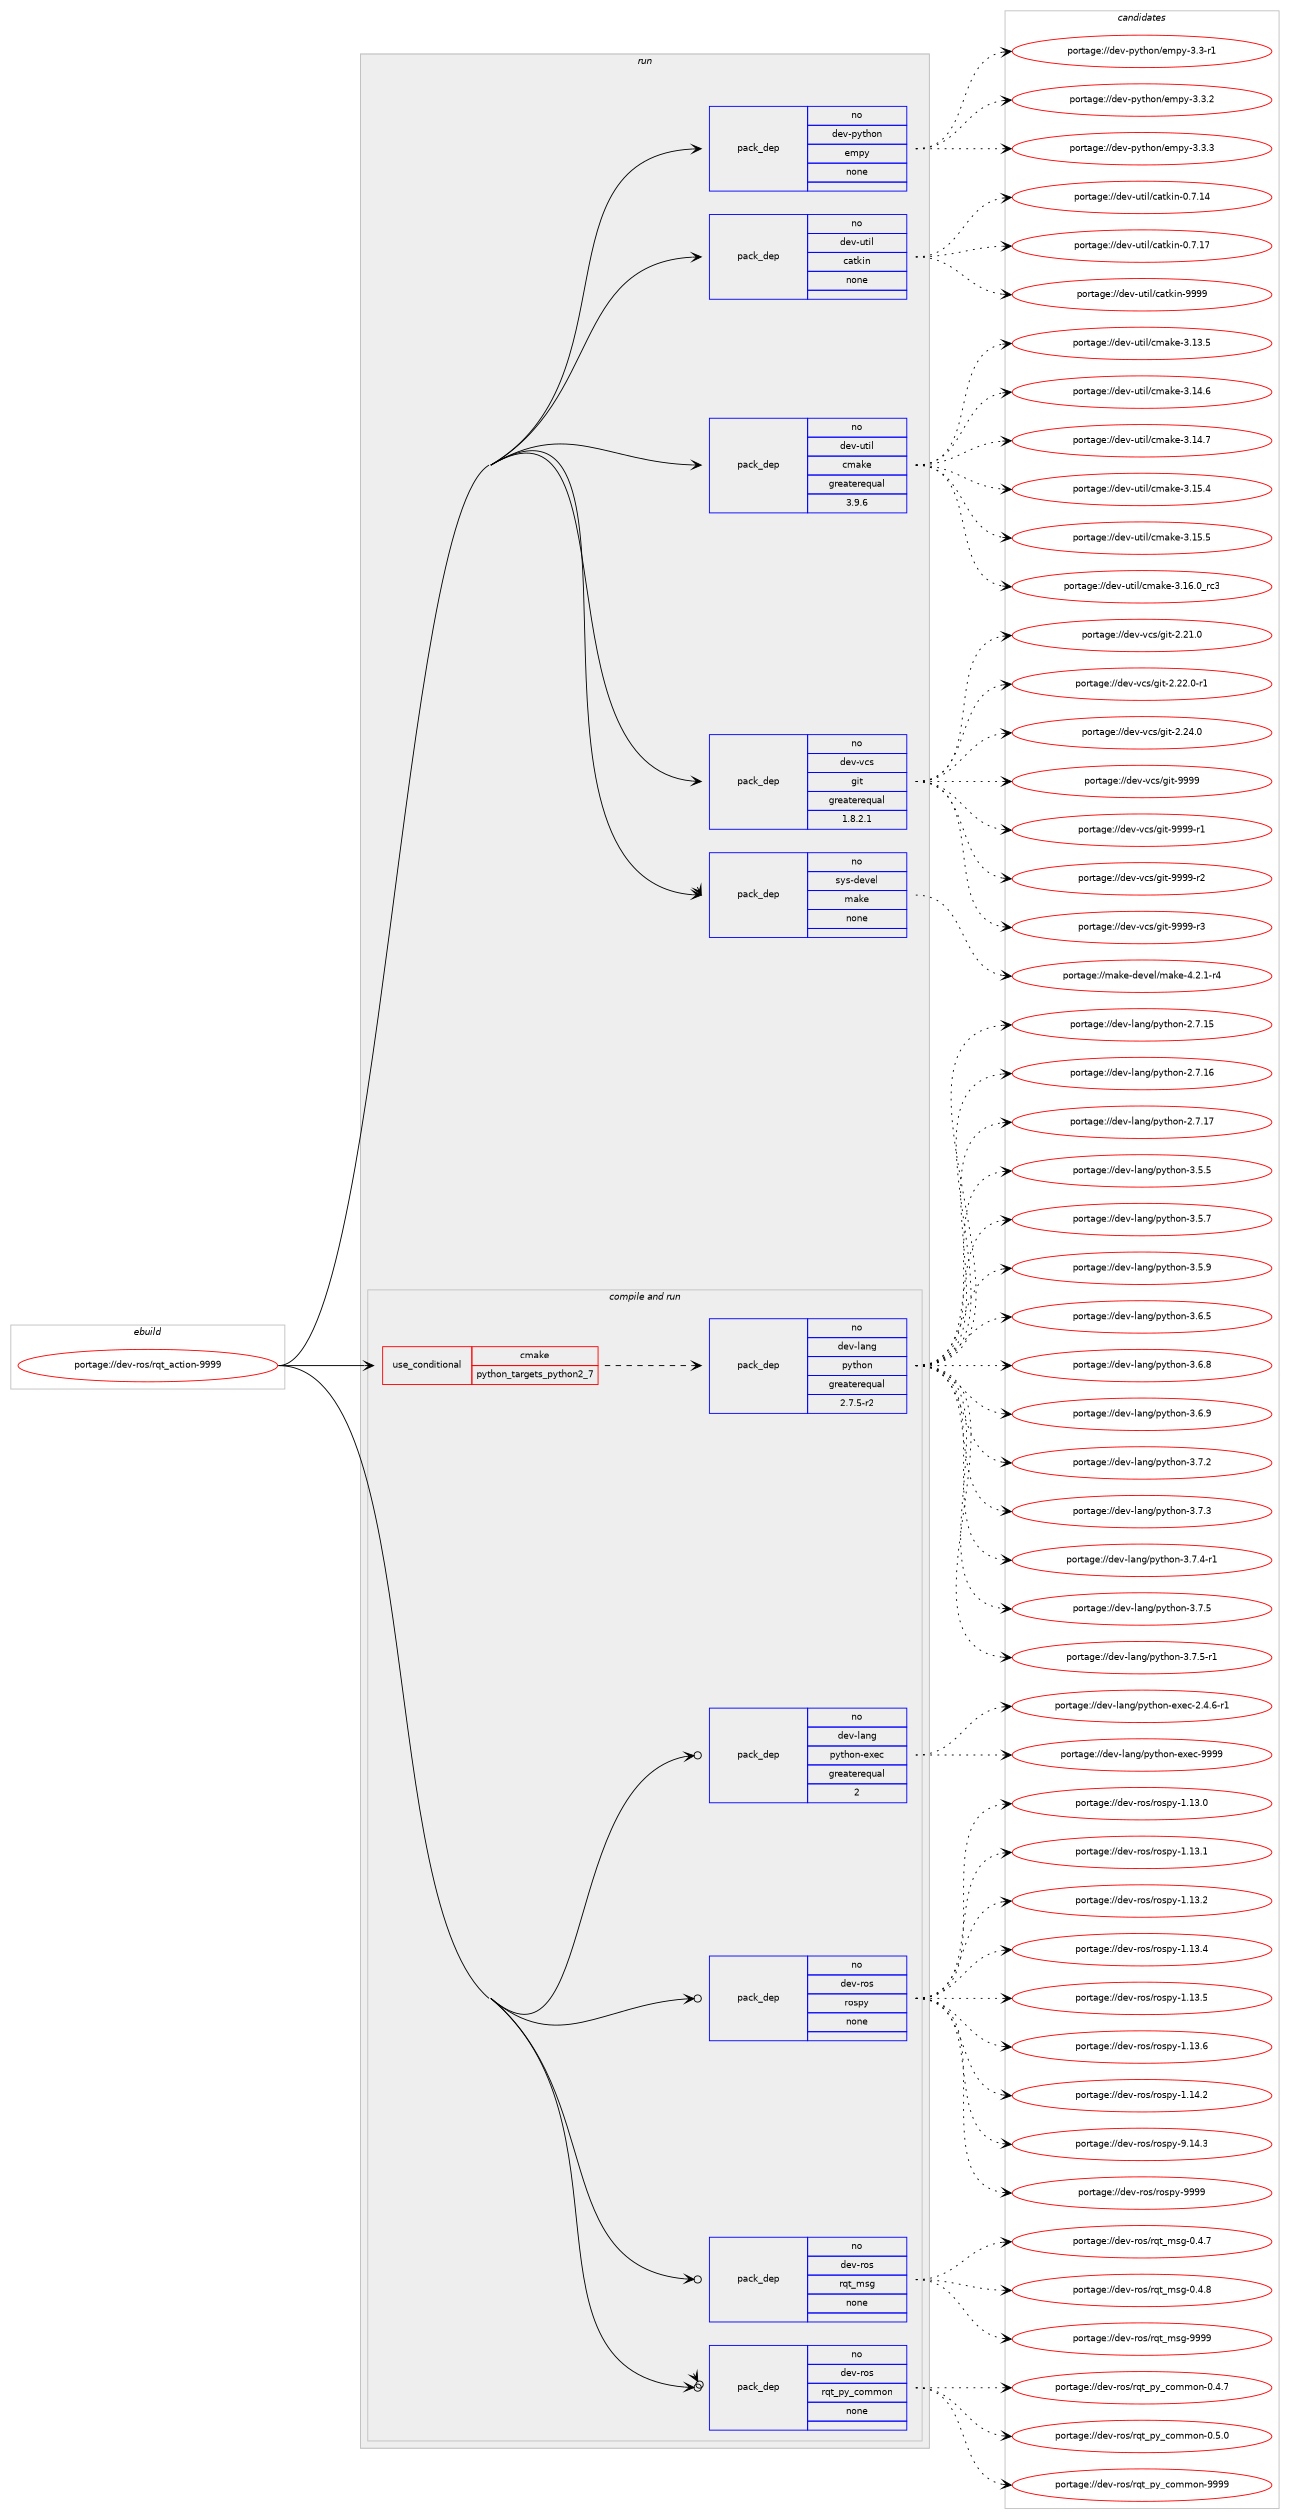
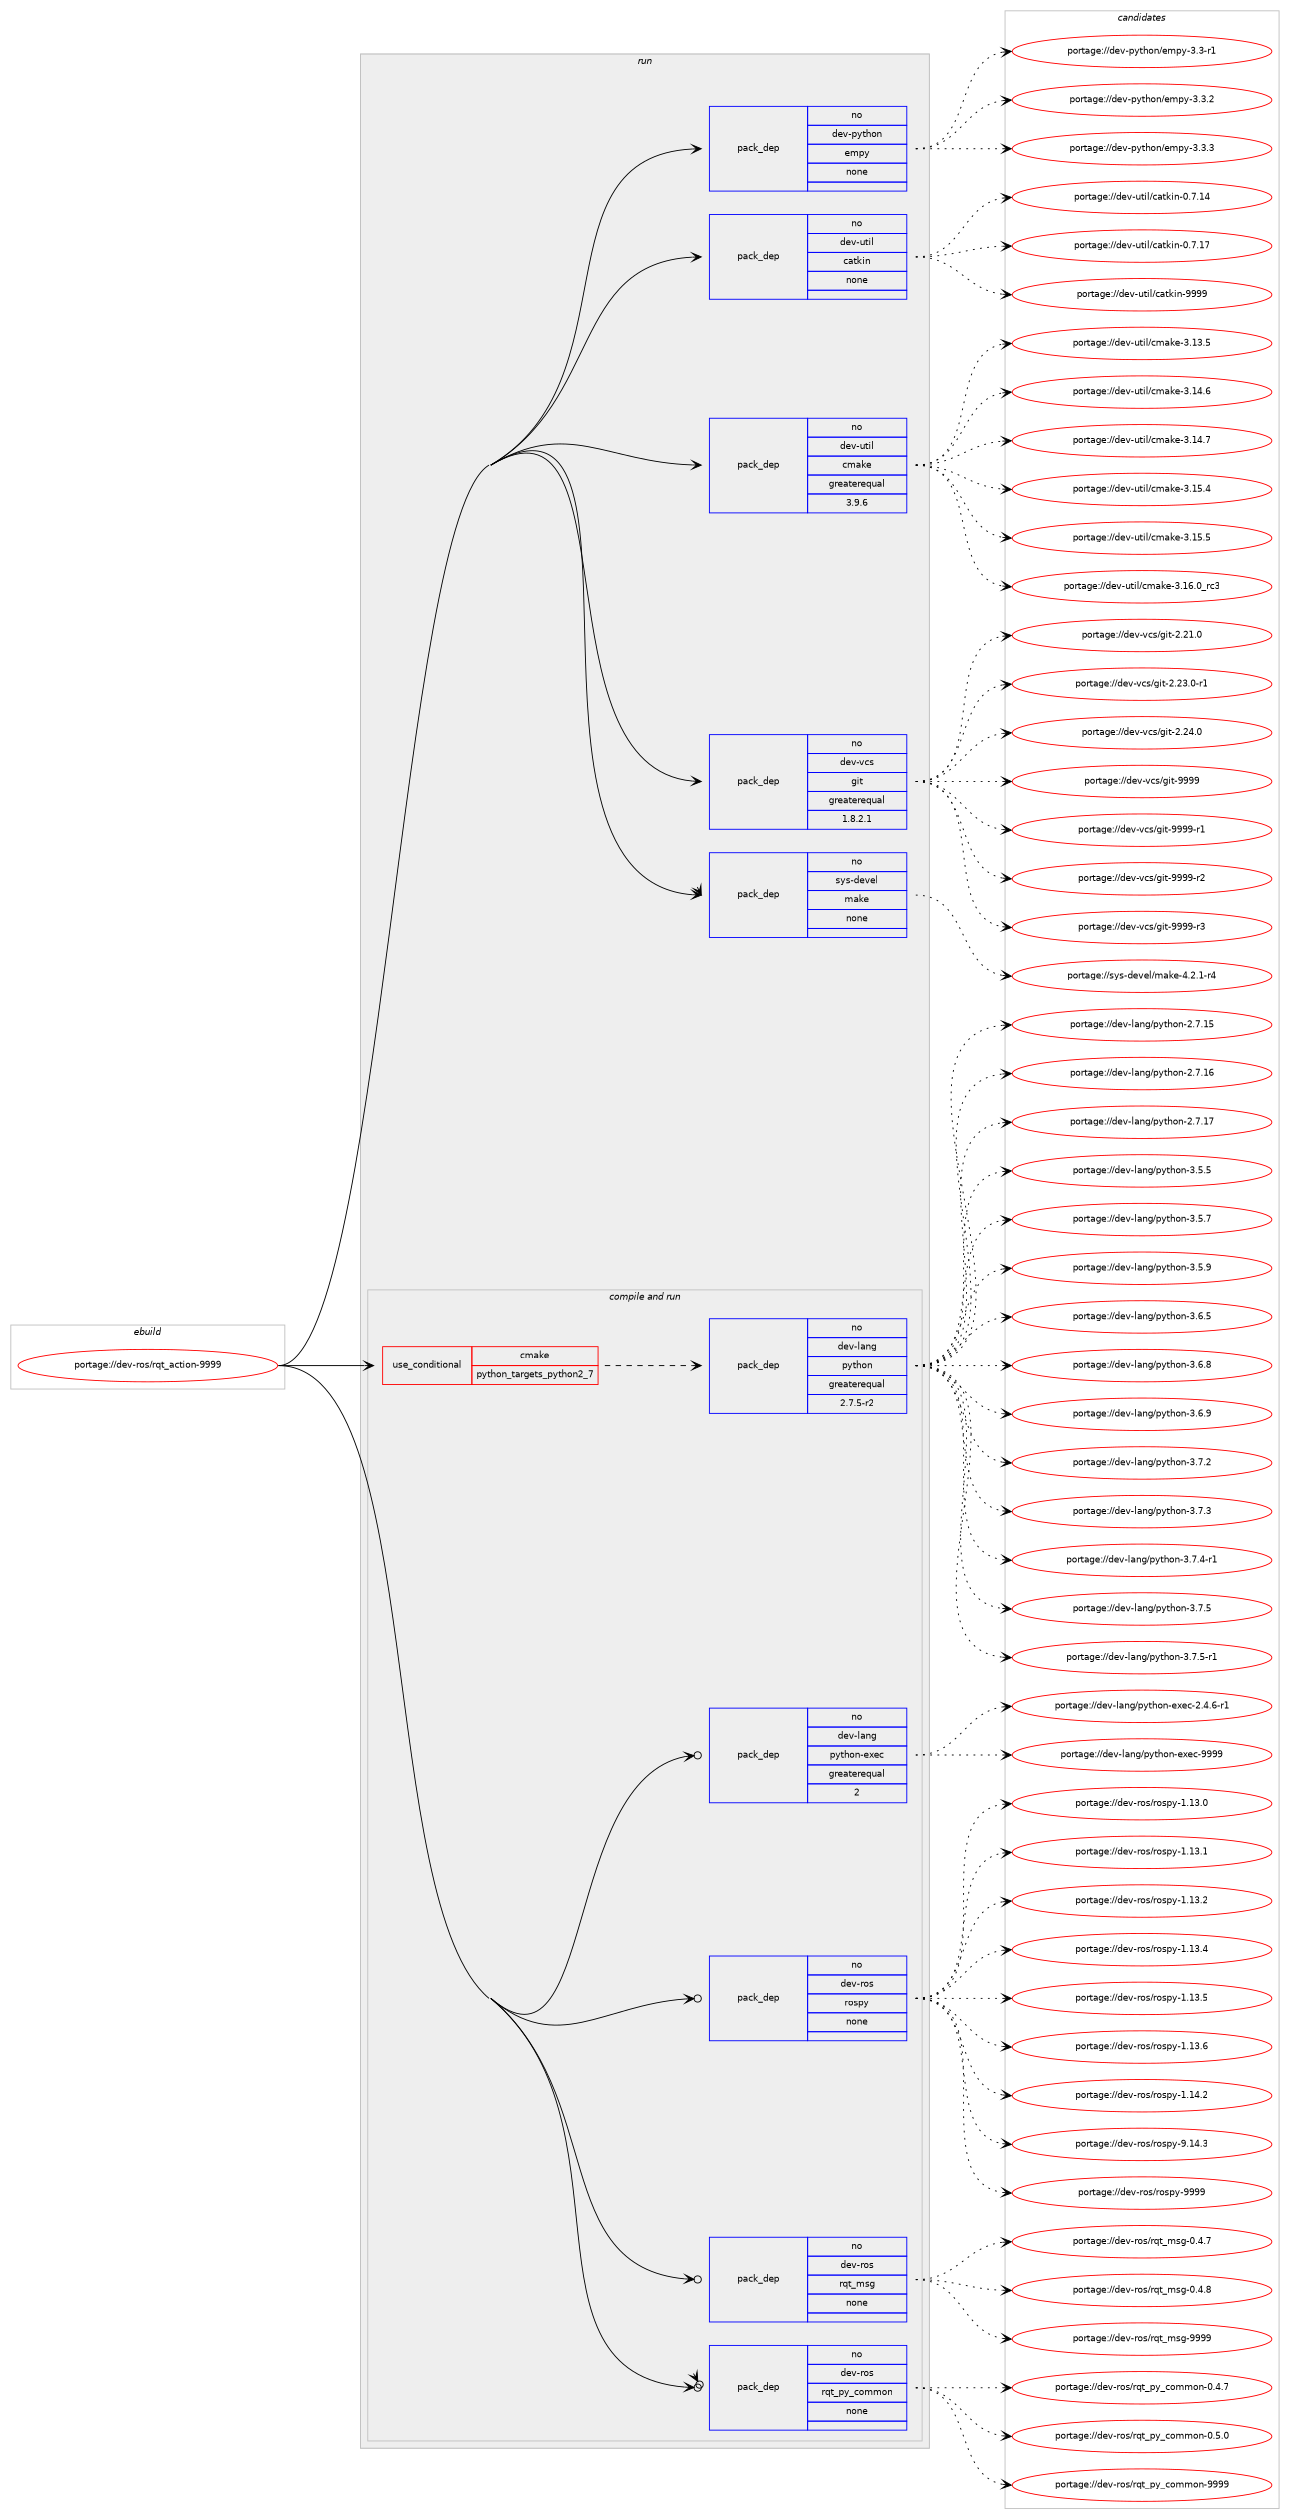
  digraph {
    compound=true
    concentrate=true
    fontname=Helvetica
    fontsize=10
    newrank=true
    rankdir=LR
    ranksep=1.5
    node [color=red fontname=Helvetica fontsize=10]
    edge [arrowhead=vee headport=w style=dotted tailport=e weight=100]
    n1 [label="portage://dev-ros/rqt_action-9999" width=4]
    n2 [color=blue label=<<TABLE BORDER="0" CELLBORDER="1" CELLSPACING="0" CELLPADDING="4" WIDTH="220"><TR><TD ROWSPAN="6" CELLPADDING="30">pack_dep</TD></TR><TR><TD WIDTH="110">no</TD></TR><TR><TD>dev-python</TD></TR><TR><TD>empy</TD></TR><TR><TD>none</TD></TR><TR><TD></TD></TR></TABLE>> shape=none]
    n3 [color=blue label=<<TABLE BORDER="0" CELLBORDER="1" CELLSPACING="0" CELLPADDING="4" WIDTH="220"><TR><TD ROWSPAN="6" CELLPADDING="30">pack_dep</TD></TR><TR><TD WIDTH="110">no</TD></TR><TR><TD>dev-util</TD></TR><TR><TD>catkin</TD></TR><TR><TD>none</TD></TR><TR><TD></TD></TR></TABLE>> shape=none]
    n4 [color=blue label=<<TABLE BORDER="0" CELLBORDER="1" CELLSPACING="0" CELLPADDING="4" WIDTH="220"><TR><TD ROWSPAN="6" CELLPADDING="30">pack_dep</TD></TR><TR><TD WIDTH="110">no</TD></TR><TR><TD>dev-util</TD></TR><TR><TD>cmake</TD></TR><TR><TD>greaterequal</TD></TR><TR><TD>3.9.6</TD></TR></TABLE>> shape=none]
    n5 [color=blue label=<<TABLE BORDER="0" CELLBORDER="1" CELLSPACING="0" CELLPADDING="4" WIDTH="220"><TR><TD ROWSPAN="6" CELLPADDING="30">pack_dep</TD></TR><TR><TD WIDTH="110">no</TD></TR><TR><TD>dev-vcs</TD></TR><TR><TD>git</TD></TR><TR><TD>greaterequal</TD></TR><TR><TD>1.8.2.1</TD></TR></TABLE>> shape=none]
    n6 [color=blue label=<<TABLE BORDER="0" CELLBORDER="1" CELLSPACING="0" CELLPADDING="4" WIDTH="220"><TR><TD ROWSPAN="6" CELLPADDING="30">pack_dep</TD></TR><TR><TD WIDTH="110">no</TD></TR><TR><TD>sys-devel</TD></TR><TR><TD>make</TD></TR><TR><TD>none</TD></TR><TR><TD></TD></TR></TABLE>> shape=none]
    n7 [color=blue label=<<TABLE BORDER="0" CELLBORDER="1" CELLSPACING="0" CELLPADDING="4" WIDTH="220"><TR><TD ROWSPAN="6" CELLPADDING="30">pack_dep</TD></TR><TR><TD WIDTH="110">no</TD></TR><TR><TD>dev-lang</TD></TR><TR><TD>python</TD></TR><TR><TD>greaterequal</TD></TR><TR><TD>2.7.5-r2</TD></TR></TABLE>> shape=none]
    n8 [label=<<TABLE BORDER="0" CELLBORDER="1" CELLSPACING="0" CELLPADDING="4"><TR><TD ROWSPAN="3" CELLPADDING="10">use_conditional</TD></TR><TR><TD>cmake</TD></TR><TR><TD>python_targets_python2_7</TD></TR></TABLE>> shape=none]
    n9 [color=blue label=<<TABLE BORDER="0" CELLBORDER="1" CELLSPACING="0" CELLPADDING="4" WIDTH="220"><TR><TD ROWSPAN="6" CELLPADDING="30">pack_dep</TD></TR><TR><TD WIDTH="110">no</TD></TR><TR><TD>dev-lang</TD></TR><TR><TD>python-exec</TD></TR><TR><TD>greaterequal</TD></TR><TR><TD>2</TD></TR></TABLE>> shape=none]
    n10 [color=blue label=<<TABLE BORDER="0" CELLBORDER="1" CELLSPACING="0" CELLPADDING="4" WIDTH="220"><TR><TD ROWSPAN="6" CELLPADDING="30">pack_dep</TD></TR><TR><TD WIDTH="110">no</TD></TR><TR><TD>dev-ros</TD></TR><TR><TD>rospy</TD></TR><TR><TD>none</TD></TR><TR><TD></TD></TR></TABLE>> shape=none]
    n11 [color=blue label=<<TABLE BORDER="0" CELLBORDER="1" CELLSPACING="0" CELLPADDING="4" WIDTH="220"><TR><TD ROWSPAN="6" CELLPADDING="30">pack_dep</TD></TR><TR><TD WIDTH="110">no</TD></TR><TR><TD>dev-ros</TD></TR><TR><TD>rqt_msg</TD></TR><TR><TD>none</TD></TR><TR><TD></TD></TR></TABLE>> shape=none]
    n12 [color=blue label=<<TABLE BORDER="0" CELLBORDER="1" CELLSPACING="0" CELLPADDING="4" WIDTH="220"><TR><TD ROWSPAN="6" CELLPADDING="30">pack_dep</TD></TR><TR><TD WIDTH="110">no</TD></TR><TR><TD>dev-ros</TD></TR><TR><TD>rqt_py_common</TD></TR><TR><TD>none</TD></TR><TR><TD></TD></TR></TABLE>> shape=none]
    n13 [label="portage://dev-python/empy-3.3-r1" width=4]
    n14 [label="portage://dev-python/empy-3.3.2" width=4]
    n15 [label="portage://dev-python/empy-3.3.3" width=4]
    n16 [label="portage://dev-util/catkin-0.7.14" width=4]
    n17 [label="portage://dev-util/catkin-0.7.17" width=4]
    n18 [label="portage://dev-util/catkin-9999" width=4]
    n19 [label="portage://dev-util/cmake-3.13.5" width=4]
    n20 [label="portage://dev-util/cmake-3.14.6" width=4]
    n21 [label="portage://dev-util/cmake-3.14.7" width=4]
    n22 [label="portage://dev-util/cmake-3.15.4" width=4]
    n23 [label="portage://dev-util/cmake-3.15.5" width=4]
    n24 [label="portage://dev-util/cmake-3.16.0_rc3" width=4]
    n25 [label="portage://dev-vcs/git-2.21.0" width=4]
-   n26 [label="portage://dev-vcs/git-2.22.0-r1" width=4]
+   n26 [label="portage://dev-vcs/git-2.23.0-r1" width=4]
    n27 [label="portage://dev-vcs/git-2.24.0" width=4]
    n28 [label="portage://dev-vcs/git-9999" width=4]
    n29 [label="portage://dev-vcs/git-9999-r1" width=4]
    n30 [label="portage://dev-vcs/git-9999-r2" width=4]
    n31 [label="portage://dev-vcs/git-9999-r3" width=4]
-   n32 [label="portage://make-devel/make-4.2.1-r4" width=4]
+   n32 [label="portage://sys-devel/make-4.2.1-r4" width=4]
    n33 [label="portage://dev-lang/python-2.7.15" width=4]
    n34 [label="portage://dev-lang/python-2.7.16" width=4]
    n35 [label="portage://dev-lang/python-2.7.17" width=4]
    n36 [label="portage://dev-lang/python-3.5.5" width=4]
    n37 [label="portage://dev-lang/python-3.5.7" width=4]
    n38 [label="portage://dev-lang/python-3.5.9" width=4]
    n39 [label="portage://dev-lang/python-3.6.5" width=4]
    n40 [label="portage://dev-lang/python-3.6.8" width=4]
    n41 [label="portage://dev-lang/python-3.6.9" width=4]
    n42 [label="portage://dev-lang/python-3.7.2" width=4]
    n43 [label="portage://dev-lang/python-3.7.3" width=4]
    n44 [label="portage://dev-lang/python-3.7.4-r1" width=4]
    n45 [label="portage://dev-lang/python-3.7.5" width=4]
    n46 [label="portage://dev-lang/python-3.7.5-r1" width=4]
    n47 [label="portage://dev-lang/python-exec-2.4.6-r1" width=4]
    n48 [label="portage://dev-lang/python-exec-9999" width=4]
    n49 [label="portage://dev-ros/rospy-1.13.0" width=4]
    n50 [label="portage://dev-ros/rospy-1.13.1" width=4]
    n51 [label="portage://dev-ros/rospy-1.13.2" width=4]
    n52 [label="portage://dev-ros/rospy-1.13.4" width=4]
    n53 [label="portage://dev-ros/rospy-1.13.5" width=4]
    n54 [label="portage://dev-ros/rospy-1.13.6" width=4]
    n55 [label="portage://dev-ros/rospy-1.14.2" width=4]
    n56 [label="portage://dev-ros/rospy-9.14.3" width=4]
    n57 [label="portage://dev-ros/rospy-9999" width=4]
    n58 [label="portage://dev-ros/rqt_msg-0.4.7" width=4]
    n59 [label="portage://dev-ros/rqt_msg-0.4.8" width=4]
    n60 [label="portage://dev-ros/rqt_msg-9999" width=4]
    n61 [label="portage://dev-ros/rqt_py_common-0.4.7" width=4]
    n62 [label="portage://dev-ros/rqt_py_common-0.5.0" width=4]
    n63 [label="portage://dev-ros/rqt_py_common-9999" width=4]
    subgraph cluster_1 {
      color=gray
      label=<<i>ebuild</i>>
      rank=same
      n1
    }
    subgraph cluster_2 {
      color=gray
      label=<<i>dependencies</i>>
      subgraph cluster_3 {
        color=gray
        fillcolor="#eeeeee"
        label=<<i>compile</i>>
        style=filled
        subgraph sub_4 {
          color=gray
          fillcolor="#eeeeee"
          label=<<i>compile</i>>
          style=filled
          n2
        }
        subgraph sub_5 {
          color=gray
          fillcolor="#eeeeee"
          label=<<i>compile</i>>
          style=filled
          n3
        }
        subgraph sub_6 {
          color=gray
          fillcolor="#eeeeee"
          label=<<i>compile</i>>
          style=filled
          n4
        }
        subgraph sub_7 {
          color=gray
          fillcolor="#eeeeee"
          label=<<i>compile</i>>
          style=filled
          n5
        }
        subgraph sub_8 {
          color=gray
          fillcolor="#eeeeee"
          label=<<i>compile</i>>
          style=filled
          n6
        }
      }
      subgraph cluster_9 {
        color=gray
        fillcolor="#eeeeee"
        label=<<i>run</i>>
        style=filled
      }
      subgraph cluster_10 {
        color=gray
        fillcolor="#eeeeee"
        label=<<i>compile and run</i>>
        style=filled
        subgraph sub_11 {
          color=gray
          fillcolor="#eeeeee"
          label=<<i>compile and run</i>>
          style=filled
          n8
          subgraph sub_12 {
            color=gray
            fillcolor="#eeeeee"
            label=<<i>compile and run</i>>
            style=filled
            n7
          }
        }
        subgraph sub_13 {
          color=gray
          fillcolor="#eeeeee"
          label=<<i>compile and run</i>>
          style=filled
          n9
        }
        subgraph sub_14 {
          color=gray
          fillcolor="#eeeeee"
          label=<<i>compile and run</i>>
          style=filled
          n10
        }
        subgraph sub_15 {
          color=gray
          fillcolor="#eeeeee"
          label=<<i>compile and run</i>>
          style=filled
          n11
        }
        subgraph sub_16 {
          color=gray
          fillcolor="#eeeeee"
          label=<<i>compile and run</i>>
          style=filled
          n12
        }
      }
    }
    subgraph cluster_17 {
      color=gray
      label=<<i>candidates</i>>
      rank=same
      subgraph sub_18 {
        color=black
        label=<<i>candidates</i>>
        nodesep=1
        rank=same
        n13
        n14
        n15
      }
      subgraph sub_19 {
        color=black
        label=<<i>candidates</i>>
        nodesep=1
        rank=same
        n16
        n17
        n18
      }
      subgraph sub_20 {
        color=black
        label=<<i>candidates</i>>
        nodesep=1
        rank=same
        n19
        n20
        n21
        n22
        n23
        n24
      }
      subgraph sub_21 {
        color=black
        label=<<i>candidates</i>>
        nodesep=1
        rank=same
        n25
        n26
        n27
        n28
        n29
        n30
        n31
      }
      subgraph sub_22 {
        color=black
        label=<<i>candidates</i>>
        nodesep=1
        rank=same
        n32
      }
      subgraph sub_23 {
        color=black
        label=<<i>candidates</i>>
        nodesep=1
        rank=same
        n33
        n34
        n35
        n36
        n37
        n38
        n39
        n40
        n41
        n42
        n43
        n44
        n45
        n46
      }
      subgraph sub_24 {
        color=black
        label=<<i>candidates</i>>
        nodesep=1
        rank=same
        n47
        n48
      }
      subgraph sub_25 {
        color=black
        label=<<i>candidates</i>>
        nodesep=1
        rank=same
        n49
        n50
        n51
        n52
        n53
        n54
        n55
        n56
        n57
      }
      subgraph sub_26 {
        color=black
        label=<<i>candidates</i>>
        nodesep=1
        rank=same
        n58
        n59
        n60
      }
      subgraph sub_27 {
        color=black
        label=<<i>candidates</i>>
        nodesep=1
        rank=same
        n61
        n62
        n63
      }
    }
    n1 -> n2 [style=solid weight=20]
    n1 -> n3 [style=solid weight=20]
    n1 -> n4 [style=solid weight=20]
    n1 -> n5 [style=solid weight=20]
    n1 -> n6 [style=solid weight=20]
    n1 -> n8 [style=solid weight=20]
    n1 -> n9 [arrowhead=odotvee style=solid weight=20]
    n1 -> n10 [arrowhead=odotvee style=solid weight=20]
    n1 -> n11 [arrowhead=odotvee style=solid weight=20]
    n1 -> n12 [arrowhead=odotvee style=solid weight=20]
    n2 -> n13
    n2 -> n14
    n2 -> n15
    n3 -> n16
    n3 -> n17
    n3 -> n18
    n4 -> n19
    n4 -> n20
    n4 -> n21
    n4 -> n22
    n4 -> n23
    n4 -> n24
    n5 -> n25
    n5 -> n26
    n5 -> n27
    n5 -> n28
    n5 -> n29
    n5 -> n30
    n5 -> n31
    n6 -> n32
    n7 -> n33
    n7 -> n34
    n7 -> n35
    n7 -> n36
    n7 -> n37
    n7 -> n38
    n7 -> n39
    n7 -> n40
    n7 -> n41
    n7 -> n42
    n7 -> n43
    n7 -> n44
    n7 -> n45
    n7 -> n46
    n8 -> n7 [style=dashed weight=20]
    n9 -> n47
    n9 -> n48
    n10 -> n49
    n10 -> n50
    n10 -> n51
    n10 -> n52
    n10 -> n53
    n10 -> n54
    n10 -> n55
    n10 -> n56
    n10 -> n57
    n11 -> n58
    n11 -> n59
    n11 -> n60
    n12 -> n61
    n12 -> n62
    n12 -> n63
  }
